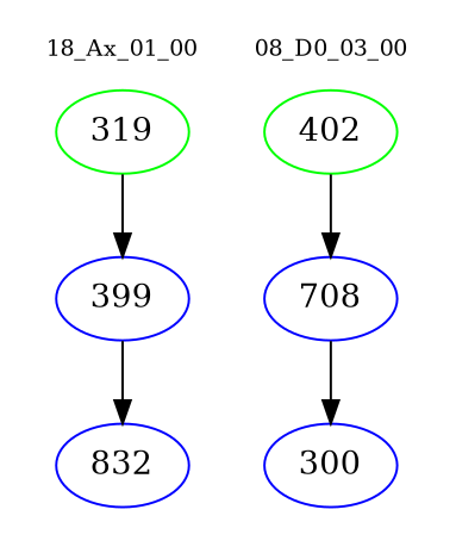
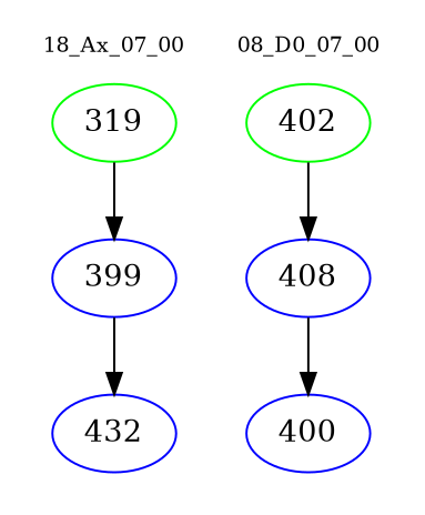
  digraph {
    node [color=blue]
    edge [color=black]
    n1 [color=green label=319]
    n2 [label=399]
-   n3 [label=832]
+   n3 [label=432]
    n4 [color=green label=402]
-   n5 [label=708]
-   n6 [label=300]
+   n5 [label=408]
+   n6 [label=400]
    subgraph cluster_1 {
      color=white
      fontsize=10
-     label="18_Ax_01_00"
+     label="18_Ax_07_00"
      n1
      n2
      n3
    }
    subgraph cluster_2 {
      color=white
      fontsize=10
-     label="08_D0_03_00"
+     label="08_D0_07_00"
      n4
      n5
      n6
    }
    n1 -> n2
    n2 -> n3
    n4 -> n5
    n5 -> n6
  }
